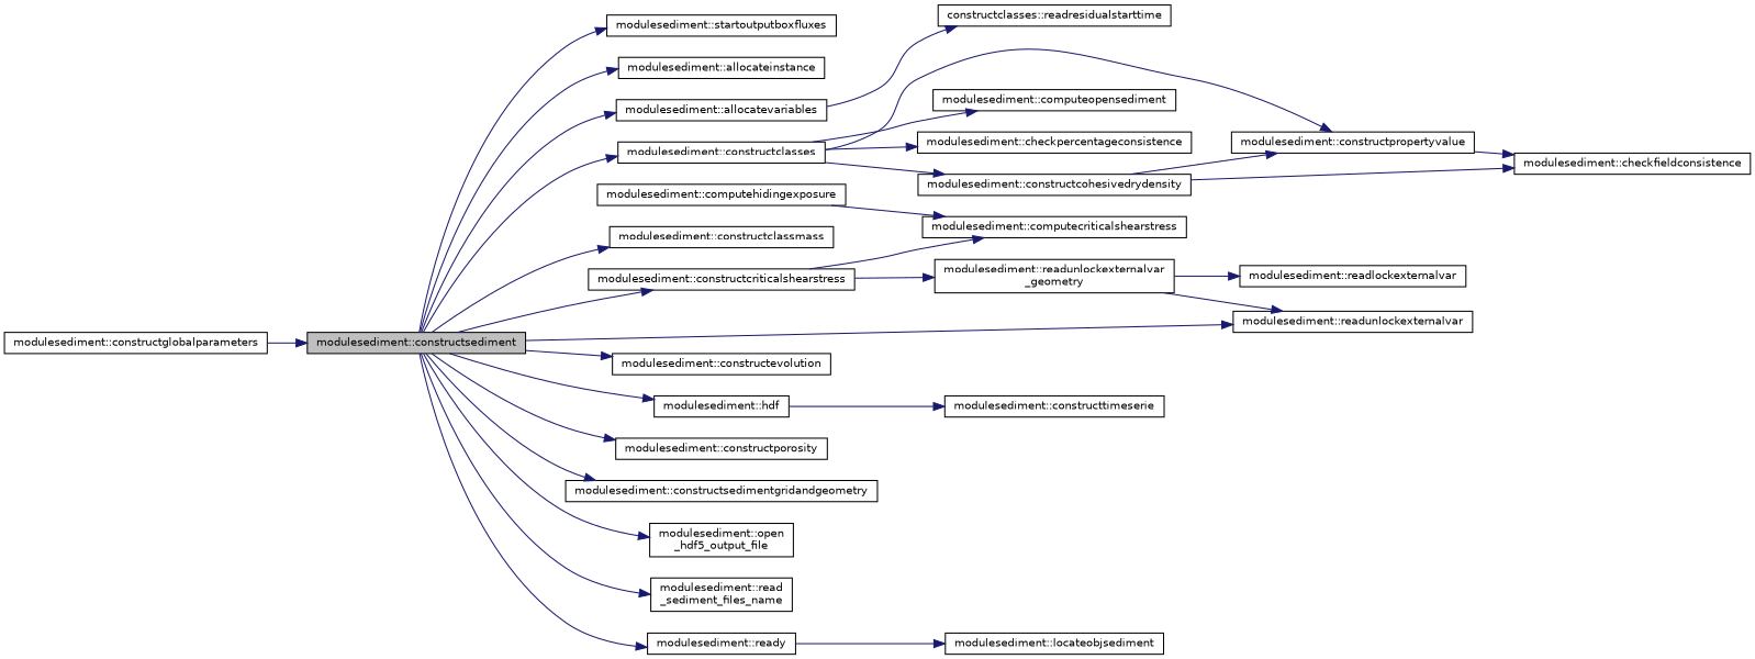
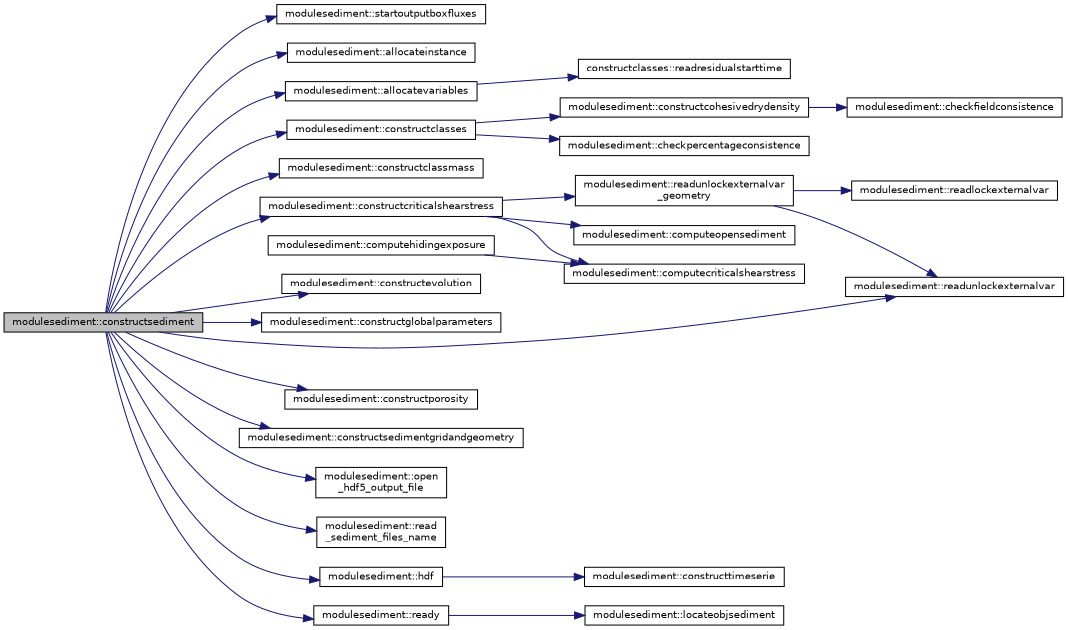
  digraph {
    rankdir=LR
    node [color=black fillcolor=white fontname=Helvetica fontsize=10 shape=record style=filled]
    edge [color=midnightblue fontname=Helvetica fontsize=10 labelfontname=Helvetica labelfontsize=10 style=solid]
    n1 [fillcolor=grey75 fontcolor=black height=0.2 label="modulesediment::constructsediment" width=0.4]
    n2 [height=0.2 label="modulesediment::allocateinstance" width=0.4]
    n3 [height=0.2 label="modulesediment::allocatevariables" width=0.4]
    n4 [height=0.2 label="modulesediment::constructclasses" width=0.4]
    n5 [height=0.2 label="modulesediment::constructclassmass" width=0.4]
    n6 [height=0.2 label="modulesediment::constructcriticalshearstress" width=0.4]
    n7 [height=0.2 label="modulesediment::readunlockexternalvar" width=0.4]
    n8 [height=0.2 label="modulesediment::constructevolution" width=0.4]
    n9 [height=0.2 label="modulesediment::constructglobalparameters" width=0.4]
    n10 [height=0.2 label="modulesediment::hdf" width=0.4]
    n11 [height=0.2 label="modulesediment::constructporosity" width=0.4]
    n12 [height=0.2 label="modulesediment::constructsedimentgridandgeometry" width=0.4]
    n13 [height=0.2 label="modulesediment::open\l_hdf5_output_file" width=0.4]
    n14 [height=0.2 label="modulesediment::read\l_sediment_files_name" width=0.4]
    n15 [height=0.2 label="modulesediment::ready" width=0.4]
    n16 [height=0.2 label="modulesediment::startoutputboxfluxes" width=0.4]
    n17 [height=0.2 label="constructclasses::readresidualstarttime" width=0.4]
    n18 [height=0.2 label="modulesediment::checkpercentageconsistence" width=0.4]
    n19 [height=0.2 label="modulesediment::constructcohesivedrydensity" width=0.4]
-   n20 [height=0.2 label="modulesediment::constructpropertyvalue" width=0.4]
    n21 [height=0.2 label="modulesediment::computecriticalshearstress" width=0.4]
    n22 [height=0.2 label="modulesediment::computeopensediment" width=0.4]
    n23 [height=0.2 label="modulesediment::readunlockexternalvar\l_geometry" width=0.4]
    n24 [height=0.2 label="modulesediment::constructtimeserie" width=0.4]
    n25 [height=0.2 label="modulesediment::locateobjsediment" width=0.4]
    n26 [height=0.2 label="modulesediment::readlockexternalvar" width=0.4]
    n27 [height=0.2 label="modulesediment::checkfieldconsistence" width=0.4]
    n28 [height=0.2 label="modulesediment::computehidingexposure" width=0.4]
    n1 -> n2
    n1 -> n3
    n1 -> n4
    n1 -> n5
    n1 -> n6
    n1 -> n7
    n1 -> n8
-   n9 -> n1
+   n1 -> n9
    n1 -> n10
    n1 -> n11
    n1 -> n12
    n1 -> n13
    n1 -> n14
    n1 -> n15
    n1 -> n16
    n3 -> n17
    n4 -> n18
    n4 -> n19
-   n4 -> n20
    n6 -> n21
-   n4 -> n22
+   n6 -> n22
    n6 -> n23
    n10 -> n24
    n15 -> n25
-   n19 -> n20
    n19 -> n27
-   n20 -> n27
    n23 -> n7
    n23 -> n26
    n28 -> n21
  }
